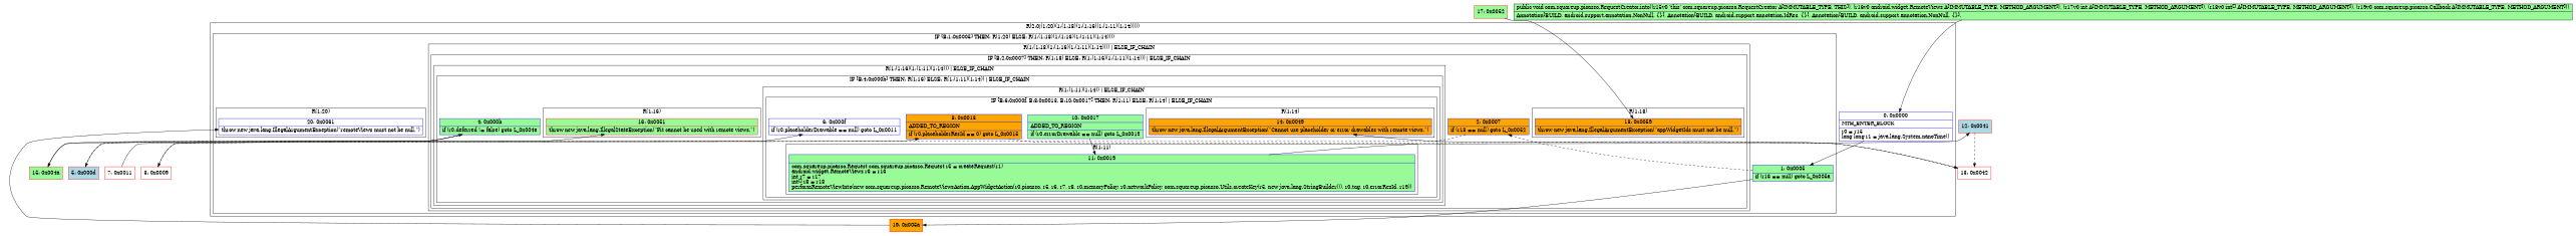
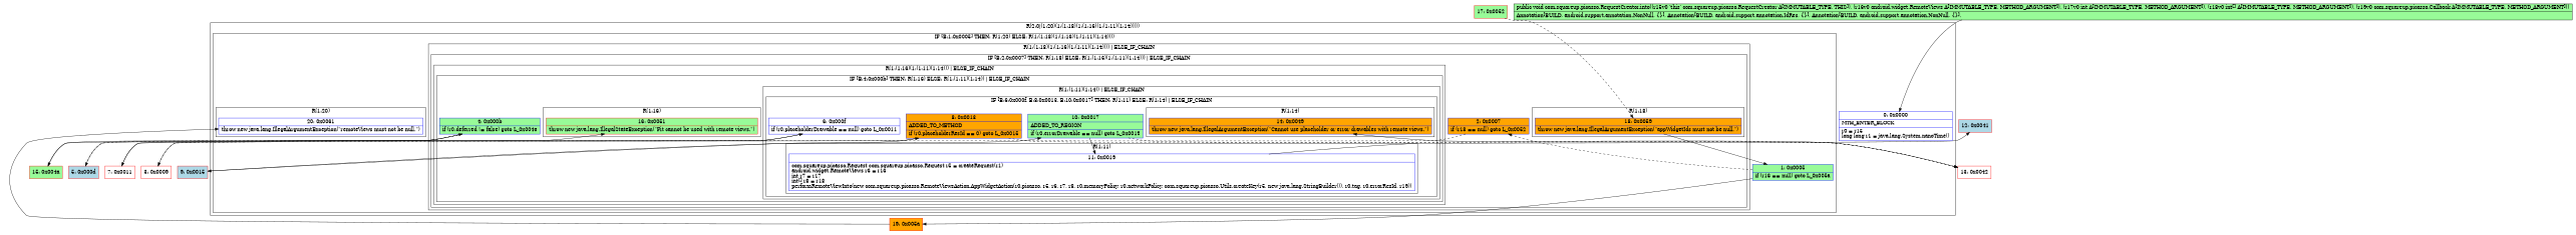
  digraph {
    node [color=blue fillcolor=palegreen shape=record style=filled]
    n1 [fillcolor=white label="{20\:\ 0x0061|throw new java.lang.IllegalArgumentException(\"remoteViews must not be null.\")\l}"]
    n2 [fillcolor=orange label="{18\:\ 0x0059|throw new java.lang.IllegalArgumentException(\"appWidgetIds must not be null.\")\l}"]
    n3 [color=red label="{16\:\ 0x0051|throw new java.lang.IllegalStateException(\"Fit cannot be used with remote views.\")\l}"]
-   n4 [label="{11\:\ 0x0019|com.squareup.picasso.Request com.squareup.picasso.Request r5 = createRequest(r1)\landroid.widget.RemoteViews r6 = r16\lint r7 = r17\lint[] r8 = r18\lperformRemoteViewInto(new com.squareup.picasso.RemoteViewsAction.AppWidgetAction(r0.picasso, r5, r6, r7, r8, r0.memoryPolicy, r0.networkPolicy, com.squareup.picasso.Utils.createKey(r5, new java.lang.StringBuilder()), r0.tag, r0.errorResId, r19))\l}"]
+   n4 [fillcolor=white label="{11\:\ 0x0019|com.squareup.picasso.Request com.squareup.picasso.Request r5 = createRequest(r1)\landroid.widget.RemoteViews r6 = r16\lint r7 = r17\lint[] r8 = r18\lperformRemoteViewInto(new com.squareup.picasso.RemoteViewsAction.AppWidgetAction(r0.picasso, r5, r6, r7, r8, r0.memoryPolicy, r0.networkPolicy, com.squareup.picasso.Utils.createKey(r5, new java.lang.StringBuilder()), r0.tag, r0.errorResId, r19))\l}"]
    n5 [fillcolor=orange label="{14\:\ 0x0049|throw new java.lang.IllegalArgumentException(\"Cannot use placeholder or error drawables with remote views.\")\l}"]
    n6 [fillcolor=white label="{6\:\ 0x000f|if (r0.placeholderDrawable == null) goto L_0x0011\l}"]
-   n7 [fillcolor=orange label="{8\:\ 0x0013|ADDED_TO_REGION\l|if (r0.placeholderResId == 0) goto L_0x0015\l}"]
+   n7 [fillcolor=orange label="{8\:\ 0x0013|ADDED_TO_METHOD\l|if (r0.placeholderResId == 0) goto L_0x0015\l}"]
    n8 [label="{10\:\ 0x0017|ADDED_TO_REGION\l|if (r0.errorDrawable == null) goto L_0x0019\l}"]
    n9 [label="{4\:\ 0x000b|if (r0.deferred != false) goto L_0x004a\l}"]
    n10 [fillcolor=orange label="{2\:\ 0x0007|if (r18 == null) goto L_0x0052\l}"]
    n11 [label="{1\:\ 0x0005|if (r16 == null) goto L_0x005a\l}"]
    n12 [fillcolor=white label="{0\:\ 0x0000|MTH_ENTER_BLOCK\l|r0 = r15\llong long r1 = java.lang.System.nanoTime()\l}"]
    n13 [color=red fillcolor=lightblue label="{12\:\ 0x0041}"]
    n14 [color=red fillcolor=white label="{7\:\ 0x0011}"]
    n15 [color=red fillcolor=white label="{13\:\ 0x0042}"]
+   n16 [color=red fillcolor=lightblue label="{9\:\ 0x0015}"]
    n17 [color=red fillcolor=lightblue label="{5\:\ 0x000d}"]
    n18 [color=red label="{15\:\ 0x004a}"]
    n19 [color=red fillcolor=white label="{3\:\ 0x0009}"]
    n20 [color=red fillcolor=orange label="{19\:\ 0x005a}"]
    n21 [color=red label="{17\:\ 0x0052}"]
    n22 [label="{public void com.squareup.picasso.RequestCreator.into((r15v0 'this' com.squareup.picasso.RequestCreator A[IMMUTABLE_TYPE, THIS]), (r16v0 android.widget.RemoteViews A[IMMUTABLE_TYPE, METHOD_ARGUMENT]), (r17v0 int A[IMMUTABLE_TYPE, METHOD_ARGUMENT]), (r18v0 int[] A[IMMUTABLE_TYPE, METHOD_ARGUMENT]), (r19v0 com.squareup.picasso.Callback A[IMMUTABLE_TYPE, METHOD_ARGUMENT]))  | Annotation[BUILD, android.support.annotation.NonNull, \{\}], Annotation[BUILD, android.support.annotation.IdRes, \{\}], Annotation[BUILD, android.support.annotation.NonNull, \{\}], \l}" color=""]
    subgraph cluster_1 {
      label="R(2:0|(1:20)(1:(1:18)(1:(1:16)(1:(1:11)(1:14)))))"
      n12
      subgraph cluster_2 {
        label="IF [B:1:0x0005] THEN: R(1:20) ELSE: R(1:(1:18)(1:(1:16)(1:(1:11)(1:14))))"
        n11
        subgraph cluster_3 {
          label="R(1:20)"
          n1
        }
        subgraph cluster_4 {
          label="R(1:(1:18)(1:(1:16)(1:(1:11)(1:14)))) | ELSE_IF_CHAIN\l"
          subgraph cluster_5 {
            label="IF [B:2:0x0007] THEN: R(1:18) ELSE: R(1:(1:16)(1:(1:11)(1:14))) | ELSE_IF_CHAIN\l"
            n10
            subgraph cluster_6 {
              label="R(1:18)"
              n2
            }
            subgraph cluster_7 {
              label="R(1:(1:16)(1:(1:11)(1:14))) | ELSE_IF_CHAIN\l"
              subgraph cluster_8 {
                label="IF [B:4:0x000b] THEN: R(1:16) ELSE: R(1:(1:11)(1:14)) | ELSE_IF_CHAIN\l"
                n9
                subgraph cluster_9 {
                  label="R(1:16)"
                  n3
                }
                subgraph cluster_10 {
                  label="R(1:(1:11)(1:14)) | ELSE_IF_CHAIN\l"
                  subgraph cluster_11 {
                    label="IF [B:6:0x000f, B:8:0x0013, B:10:0x0017] THEN: R(1:11) ELSE: R(1:14) | ELSE_IF_CHAIN\l"
                    n6
                    n7
                    n8
                    subgraph cluster_12 {
                      label="R(1:11)"
                      n4
                    }
                    subgraph cluster_13 {
                      label="R(1:14)"
                      n5
                    }
                  }
                }
              }
            }
          }
        }
      }
    }
    n4 -> n13
+   n6 -> n14
    n7 -> n15 [style=dashed]
+   n7 -> n16
    n8 -> n4
-   n13 -> n15 [style=dashed]
+   n8 -> n15 [style=dashed]
    n9 -> n17 [style=dashed]
    n9 -> n18
    n10 -> n19 [style=dashed]
    n11 -> n10 [style=dashed]
    n11 -> n20
-   n12 -> n11
+   n2 -> n11
    n14 -> n7
    n15 -> n5
+   n16 -> n8
    n17 -> n6
    n18 -> n3
    n19 -> n9
    n20 -> n1
-   n21 -> n2
+   n21 -> n2 [style=dashed]
    n22 -> n12
  }
